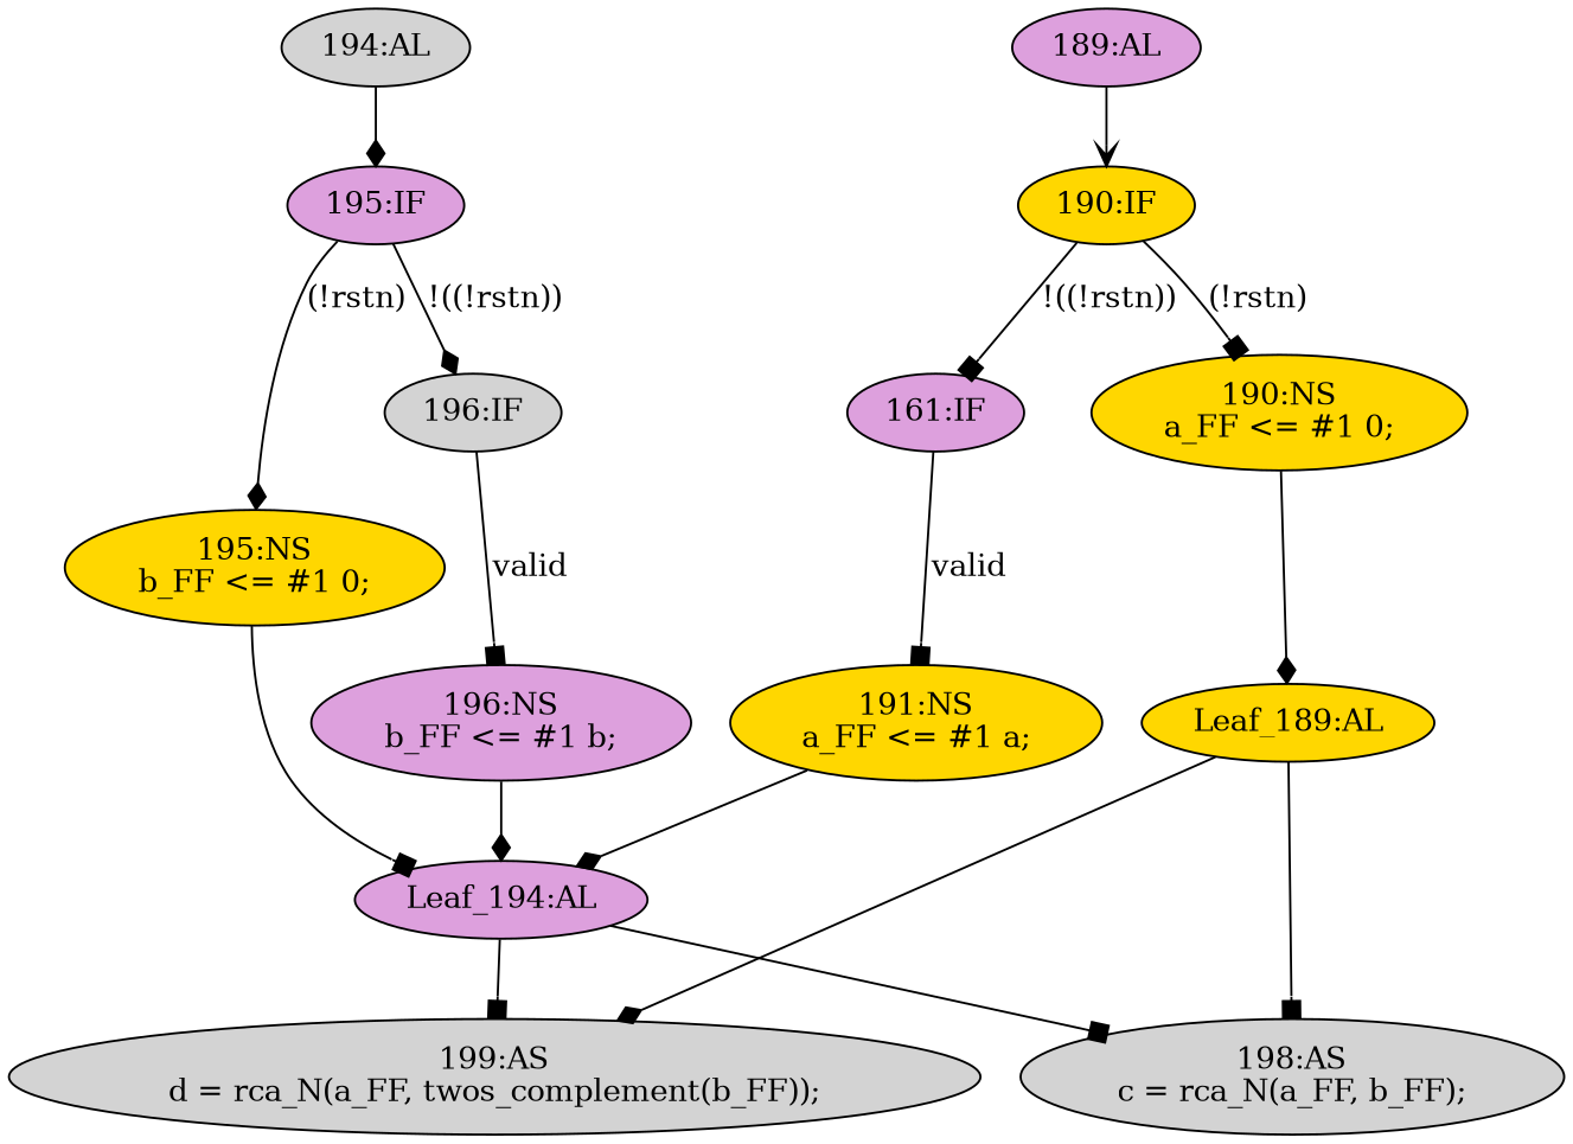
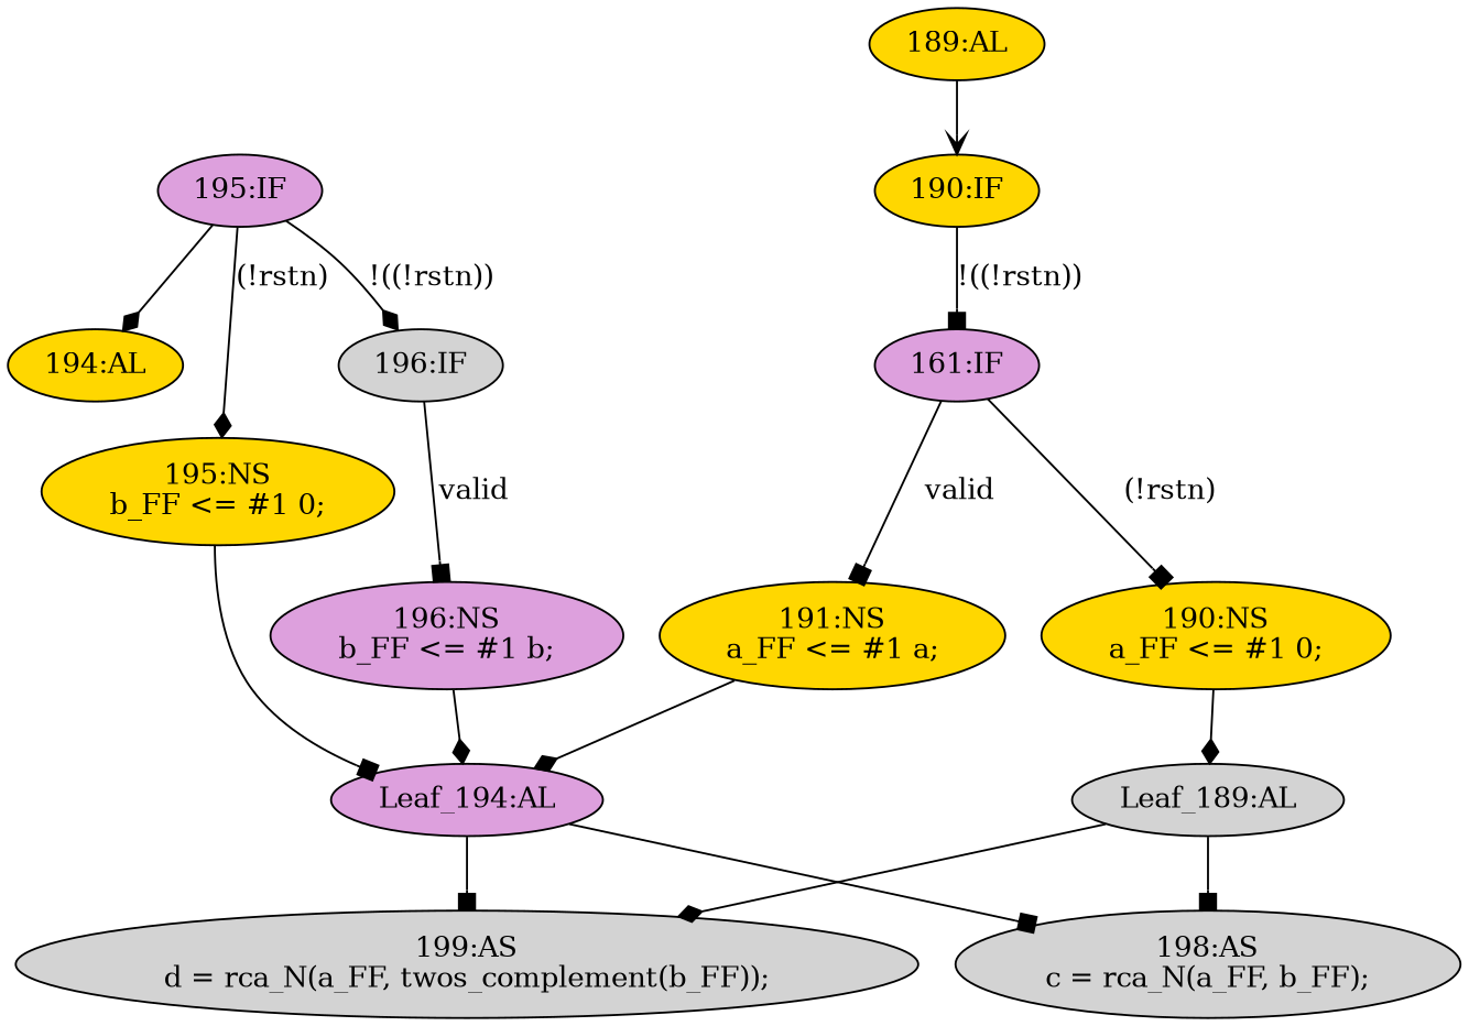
  strict digraph {
    node [fillcolor=gold style=filled statements="[]" typ=IfStatement]
    edge [arrowhead=box cond="[]" lineno=None]
-   n1 [def_var="['a_FF']" label="Leaf_189:AL" statements="" typ=""]
+   n1 [def_var="['a_FF']" fillcolor=lightgrey label="Leaf_189:AL" statements="" typ=""]
    n2 [ast="<pyverilog.vparser.ast.Assign object at 0x7f9421543210>" def_var="['d']" fillcolor=lightgrey label="199:AS\nd = rca_N(a_FF, twos_complement(b_FF));" typ=Assign use_var="['rca_N', 'a_FF', 'twos_complement', 'b_FF']"]
    n3 [ast="<pyverilog.vparser.ast.Assign object at 0x7f9421518e90>" def_var="['c']" fillcolor=lightgrey label="198:AS\nc = rca_N(a_FF, b_FF);" typ=Assign use_var="['rca_N', 'a_FF', 'b_FF']"]
    n4 [ast="<pyverilog.vparser.ast.IfStatement object at 0x7f9421518a90>" fillcolor=plum label="195:IF"]
    n5 [ast="<pyverilog.vparser.ast.IfStatement object at 0x7f9421518c10>" fillcolor=lightgrey label="196:IF"]
    n6 [ast="<pyverilog.vparser.ast.NonblockingSubstitution object at 0x7f9421518a50>" label="195:NS\nb_FF <= #1 0;" statements="[<pyverilog.vparser.ast.NonblockingSubstitution object at 0x7f9421518a50>]" typ=NonblockingSubstitution]
    n7 [ast="<pyverilog.vparser.ast.NonblockingSubstitution object at 0x7f9421518d50>" fillcolor=plum label="196:NS\nb_FF <= #1 b;" statements="[<pyverilog.vparser.ast.NonblockingSubstitution object at 0x7f9421518d50>]" typ=NonblockingSubstitution]
    n8 [def_var="['b_FF']" fillcolor=plum label="Leaf_194:AL" statements="" typ=""]
-   n9 [ast="<pyverilog.vparser.ast.Always object at 0x7f9421518850>" clk_sens=False fillcolor=lightgrey label="194:AL" sens="['clk']" typ=Always use_var="['valid', 'b', 'rstn']"]
+   n9 [ast="<pyverilog.vparser.ast.Always object at 0x7f9421518850>" clk_sens=False label="194:AL" sens="['clk']" typ=Always use_var="['valid', 'b', 'rstn']"]
    n10 [ast="<pyverilog.vparser.ast.NonblockingSubstitution object at 0x7f9421518250>" label="190:NS\na_FF <= #1 0;" statements="[<pyverilog.vparser.ast.NonblockingSubstitution object at 0x7f9421518250>]" typ=NonblockingSubstitution]
    n11 [ast="<pyverilog.vparser.ast.IfStatement object at 0x7f9421518410>" fillcolor=plum label="161:IF"]
    n12 [ast="<pyverilog.vparser.ast.NonblockingSubstitution object at 0x7f9421518550>" label="191:NS\na_FF <= #1 a;" statements="[<pyverilog.vparser.ast.NonblockingSubstitution object at 0x7f9421518550>]" typ=NonblockingSubstitution]
    n13 [ast="<pyverilog.vparser.ast.IfStatement object at 0x7f9421518290>" label="190:IF"]
-   n14 [ast="<pyverilog.vparser.ast.Always object at 0x7f9421518050>" clk_sens=False fillcolor=plum label="189:AL" sens="['clk']" typ=Always use_var="['a', 'rstn', 'valid']"]
+   n14 [ast="<pyverilog.vparser.ast.Always object at 0x7f9421518050>" clk_sens=False label="189:AL" sens="['clk']" typ=Always use_var="['a', 'rstn', 'valid']"]
    n1 -> n2 [arrowhead=diamond cond="" lineno=""]
    n1 -> n3 [cond="" lineno=""]
    n4 -> n5 [arrowhead=diamond cond="['rstn']" label="!((!rstn))" lineno=195]
    n4 -> n6 [arrowhead=diamond cond="['rstn']" label="(!rstn)" lineno=195]
    n5 -> n7 [cond="['valid']" label=valid lineno=196]
    n6 -> n8
    n7 -> n8 [arrowhead=diamond]
    n8 -> n2 [cond="" lineno=""]
    n8 -> n3 [cond="" lineno=""]
-   n9 -> n4 [arrowhead=diamond]
+   n4 -> n9 [arrowhead=diamond]
    n10 -> n1 [arrowhead=diamond]
    n11 -> n12 [cond="['valid']" label=valid lineno=191]
    n12 -> n8 [arrowhead=diamond]
-   n13 -> n10 [cond="['rstn']" label="(!rstn)" lineno=190]
+   n11 -> n10 [cond="['rstn']" label="(!rstn)" lineno=190]
    n13 -> n11 [cond="['rstn']" label="!((!rstn))" lineno=190]
    n14 -> n13 [arrowhead=vee]
  }
